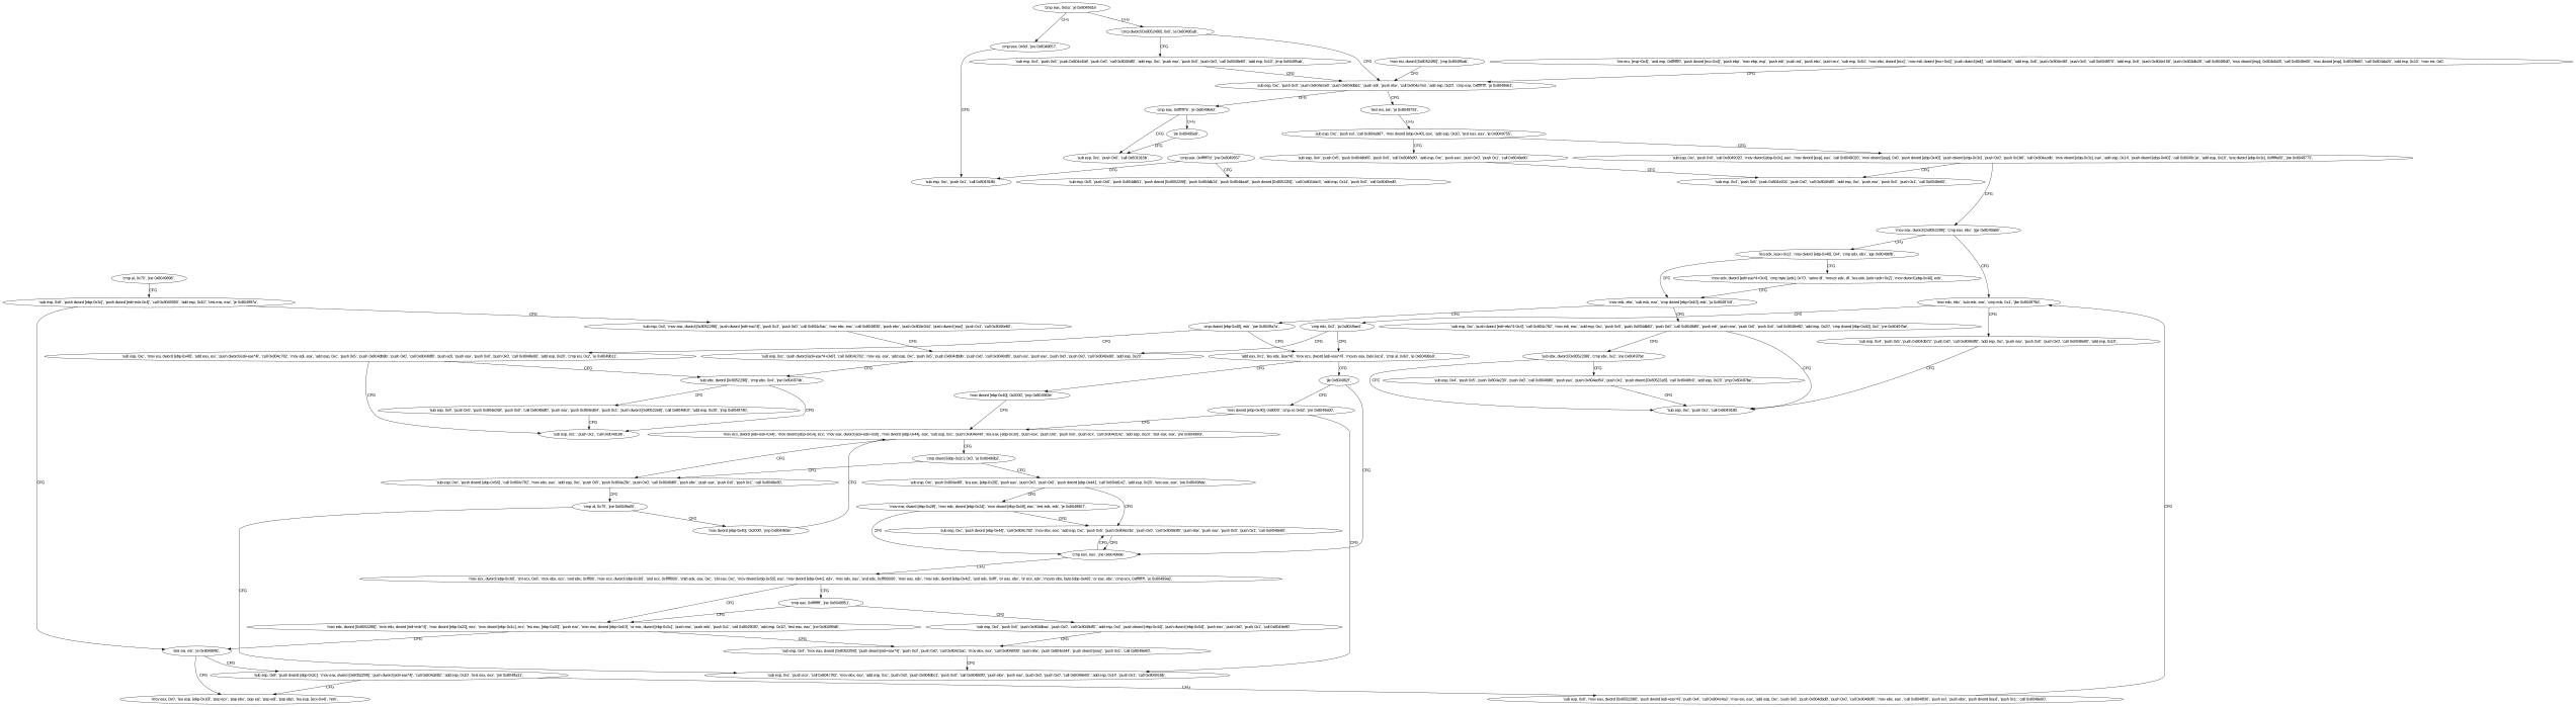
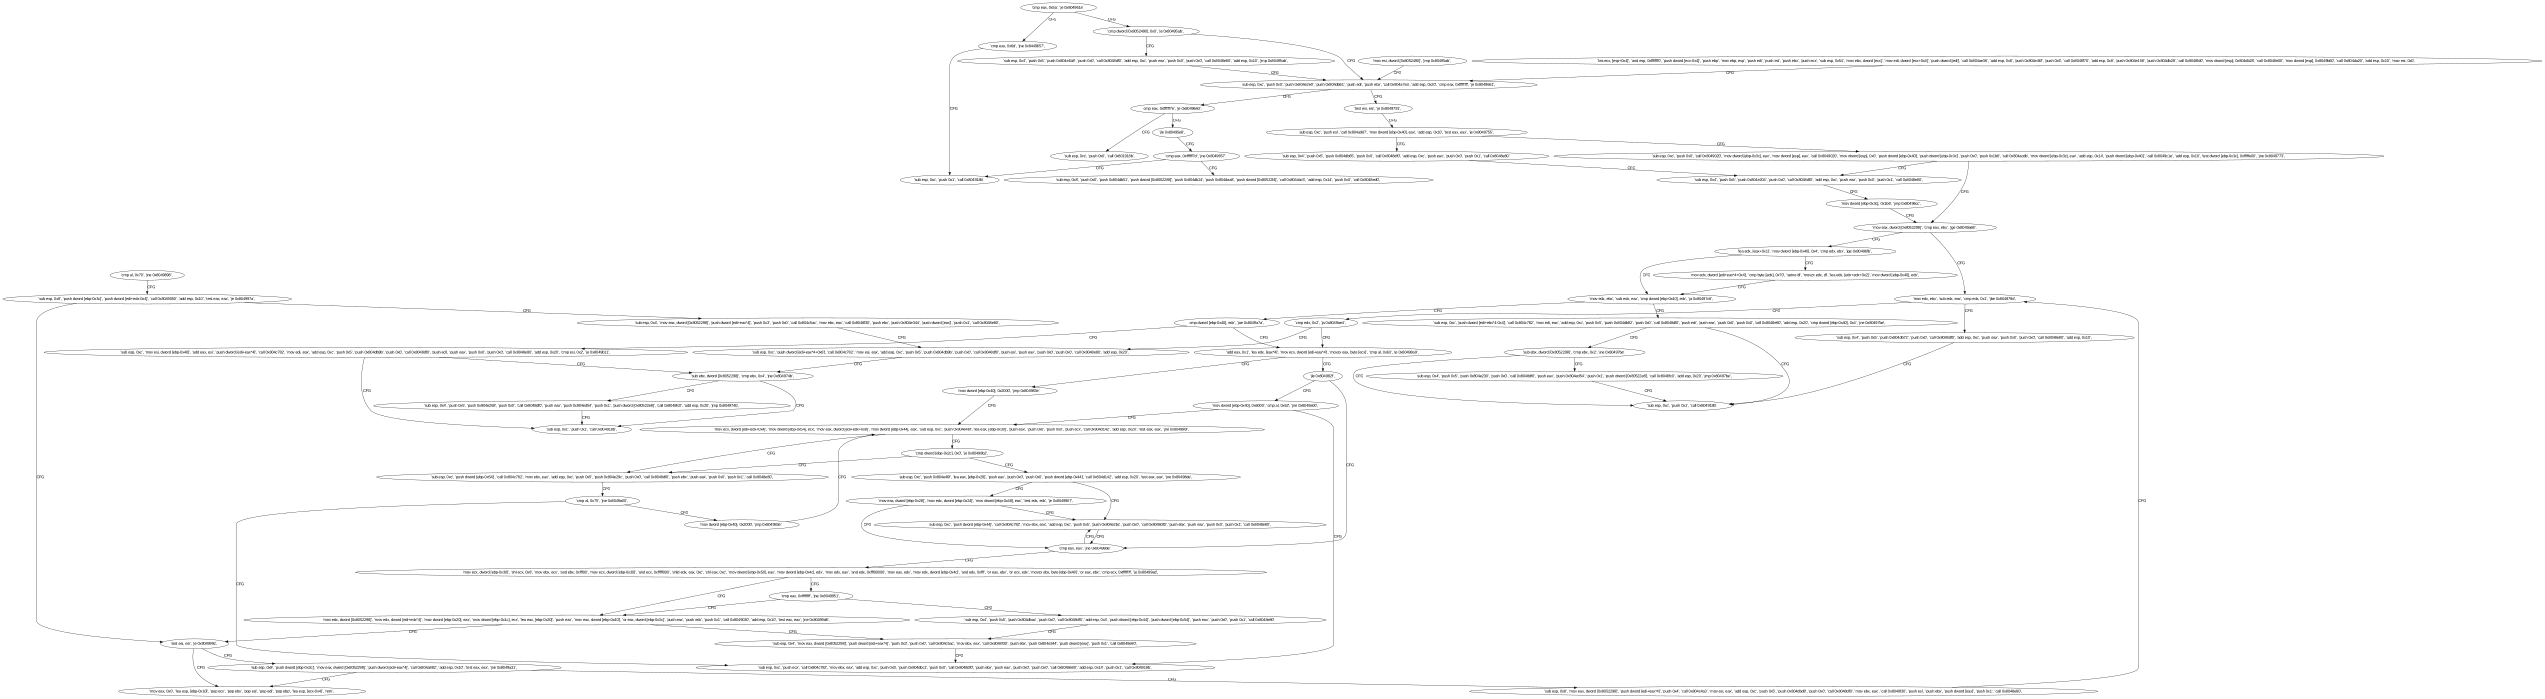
  digraph {
    fontname="Liberation Sans"
    node [fontname="Liberation Sans"]
    edge [fontname="Liberation Sans"]
    n1 [label="'lea ecx, [esp+0x4]', 'and esp, 0xfffffff0', 'push dword [ecx-0x4]', 'push ebp', 'mov ebp, esp', 'push edi', 'push esi', 'push ebx', 'push ecx', 'sub esp, 0x54', 'mov ebx, dword [ecx]', 'mov edi, dword [ecx+0x4]', 'push dword [edi]', 'call 0x804ae36', 'add esp, 0x8', 'push 0x804e46f', 'push 0x6', 'call 0x8048f70', 'add esp, 0x8', 'push 0x804e158', 'push 0x804db28', 'call 0x8048fd0', 'mov dword [esp], 0x804db28', 'call 0x8048e00', 'mov dword [esp], 0x8049b60', 'call 0x804da20', 'add esp, 0x10', 'mov esi, 0x0', "]
    n2 [label="'sub esp, 0xc', 'push 0x0', 'push 0x804e2e0', 'push 0x804db61', 'push edi', 'push ebx', 'call 0x804a7ea', 'add esp, 0x20', 'cmp eax, 0xffffffff', 'je 0x8049661', "]
    n3 [label="'test esi, esi', 'je 0x8049791', "]
    n4 [label="'cmp eax, 0xffffff7e', 'je 0x804964d', "]
    n5 [label="'sub esp, 0xc', 'push esi', 'call 0x804a987', 'mov dword [ebp-0x40], eax', 'add esp, 0x10', 'test eax, eax', 'je 0x8049755', "]
    n6 [label="'sub esp, 0xc', 'push 0x0', 'call 0x801918b',"]
    n7 [label="'jle 0x80495e8', "]
+   n8 [label="'mov dword [ebp-0x3c], 0x1b6', 'jmp 0x80496cc', "]
    n9 [label="'mov eax, dword [0x8052298]', 'cmp eax, ebx', 'jge 0x8049a68', "]
    n10 [label="'sub esp, 0x4', 'push 0x5', 'push 0x804db65', 'push 0x0', 'call 0x8048df0', 'add esp, 0xc', 'push eax', 'push 0x0', 'push 0x1', 'call 0x8048e80', "]
    n11 [label="'sub esp, 0xc', 'push 0x0', 'call 0x8049020', 'mov dword [ebp-0x3c], eax', 'mov dword [esp], eax', 'call 0x8049020', 'mov dword [esp], 0x0', 'push dword [ebp-0x40]', 'push dword [ebp-0x3c]', 'push 0x0', 'push 0x1b6', 'call 0x804acdb', 'mov dword [ebp-0x3c], eax', 'add esp, 0x14', 'push dword [ebp-0x40]', 'call 0x8049c1e', 'add esp, 0x10', 'test dword [ebp-0x3c], 0xfffffe00', 'jne 0x8049773', "]
    n12 [label="'mov edx, ebx', 'sub edx, eax', 'cmp edx, 0x1', 'jbe 0x804979d', "]
    n13 [label="'lea edx, [eax+0x1]', 'mov dword [ebp-0x40], 0x4', 'cmp edx, ebx', 'jge 0x80496fb', "]
    n14 [label="'sub esp, 0x4', 'push 0x5', 'push 0x804e204', 'push 0x0', 'call 0x8048df0', 'add esp, 0xc', 'push eax', 'push 0x0', 'push 0x1', 'call 0x8048e80', "]
    n15 [label="'cmp eax, 0xffffff7d', 'jne 0x8049657', "]
    n16 [label="'sub esp, 0xc', 'push 0x1', 'call 0x804918b', "]
    n17 [label="'sub esp, 0x8', 'push 0x0', 'push 0x804db51', 'push dword [0x8052288]', 'push 0x804db24', 'push 0x804daa8', 'push dword [0x80522f4]', 'call 0x804cbc5', 'add esp, 0x14', 'push 0x0', 'call 0x8048ed0', "]
    n18 [label="'cmp eax, 0x5a', 'je 0x804961e', "]
    n19 [label="'cmp dword [0x8052490], 0x0', 'je 0x80495ab', "]
-   n20 [label="'cmp eax, 0x6d', 'jne 0x8049657', "]
+   n20 [label="'cmp eax, 0x6d', 'jne 0x8449657',"]
    n21 [label="'sub esp, 0x4', 'push 0x5', 'push 0x804db72', 'push 0x0', 'call 0x8048df0', 'add esp, 0xc', 'push eax', 'push 0x0', 'push 0x0', 'call 0x8048e80', 'add esp, 0x10', "]
    n22 [label="'cmp edx, 0x2', 'ja 0x8049ae4', "]
    n23 [label="'mov edx, ebx', 'sub edx, eax', 'cmp dword [ebp-0x40], edx', 'ja 0x80497c8', "]
    n24 [label="'mov edx, dword [edi+eax*4+0x4]', 'cmp byte [edx], 0x70', 'setne dl', 'movzx edx, dl', 'lea edx, [edx+edx+0x2]', 'mov dword [ebp-0x40], edx', "]
    n25 [label="'sub esp, 0x4', 'push 0x5', 'push 0x804e1b8', 'push 0x0', 'call 0x8048df0', 'add esp, 0xc', 'push eax', 'push 0x0', 'push 0x0', 'call 0x8048e80', 'add esp, 0x10', 'jmp 0x80495ab', "]
    n26 [label="'sub esp, 0xc', 'push 0x1', 'call 0x804918b', "]
    n27 [label="'sub esp, 0xc', 'push dword [edi+eax*4+0x8]', 'call 0x804c782', 'mov esi, eax', 'add esp, 0xc', 'push 0x5', 'push 0x804db9b', 'push 0x0', 'call 0x8048df0', 'push esi', 'push eax', 'push 0x0', 'push 0x0', 'call 0x8048e80', 'add esp, 0x20', "]
    n28 [label="'add eax, 0x1', 'lea edx, [eax*4]', 'mov ecx, dword [edi+eax*4]', 'movzx eax, byte [ecx]', 'cmp al, 0x63', 'je 0x80498a9', "]
    n29 [label="'sub esp, 0xc', 'push dword [edi+ebx*4-0x4]', 'call 0x804c782', 'mov edi, eax', 'add esp, 0xc', 'push 0x5', 'push 0x804db82', 'push 0x0', 'call 0x8048df0', 'push edi', 'push eax', 'push 0x0', 'push 0x0', 'call 0x8048e80', 'add esp, 0x20', 'cmp dword [ebp-0x40], 0x4', 'jne 0x80497be', "]
    n30 [label="'cmp dword [ebp-0x40], edx', 'jae 0x8049a7a', "]
    n31 [label="'mov esi, dword [0x8052490]', 'jmp 0x80495ab', "]
    n32 [label="'sub ebx, dword [0x8052298]', 'cmp ebx, 0x4', 'jne 0x804974b', "]
    n33 [label="'mov dword [ebp-0x40], 0x2000', 'jmp 0x804983e', "]
    n34 [label="'jle 0x804982f', "]
    n35 [label="'sub ebx, dword [0x8052298]', 'cmp ebx, 0x2', 'jne 0x80497be', "]
    n36 [label="'sub esp, 0xc', 'mov esi, dword [ebp-0x40]', 'add eax, esi', 'push dword [edi+eax*4]', 'call 0x804c782', 'mov edi, eax', 'add esp, 0xc', 'push 0x5', 'push 0x804db9b', 'push 0x0', 'call 0x8048df0', 'push edi', 'push eax', 'push 0x0', 'push 0x0', 'call 0x8048e80', 'add esp, 0x20', 'cmp esi, 0x2', 'je 0x8049b11', "]
    n37 [label="'sub esp, 0xc', 'push 0x1', 'call 0x804918b', "]
    n38 [label="'sub esp, 0x4', 'push 0x5', 'push 0x804e268', 'push 0x0', 'call 0x8048df0', 'push eax', 'push 0x804ed54', 'push 0x1', 'push dword [0x80522e8]', 'call 0x8048fc0', 'add esp, 0x20', 'jmp 0x804974b', "]
    n39 [label="'mov ecx, dword [edi+edx+0x4]', 'mov dword [ebp-0x54], ecx', 'mov eax, dword [edi+edx+0x8]', 'mov dword [ebp-0x44], eax', 'sub esp, 0xc', 'push 0x804e46f', 'lea eax, [ebp-0x30]', 'push eax', 'push 0x0', 'push 0x0', 'push ecx', 'call 0x804d142', 'add esp, 0x20', 'test eax, eax', 'jne 0x804986f', "]
    n40 [label="'mov dword [ebp-0x40], 0x6000', 'cmp al, 0x62', 'jne 0x8049a00', "]
    n41 [label="'cmp eax, eax', 'jne 0x80498de', "]
    n42 [label="'sub esp, 0x4', 'push 0x5', 'push 0x804e230', 'push 0x0', 'call 0x8048df0', 'push eax', 'push 0x804ed54', 'push 0x1', 'push dword [0x80522e8]', 'call 0x8048fc0', 'add esp, 0x20', 'jmp 0x80497be', "]
    n43 [label="'sub esp, 0xc', 'push dword [ebp-0x54]', 'call 0x804c782', 'mov ebx, eax', 'add esp, 0xc', 'push 0x5', 'push 0x804e29c', 'push 0x0', 'call 0x8048df0', 'push ebx', 'push eax', 'push 0x0', 'push 0x1', 'call 0x8048e80', "]
    n44 [label="'cmp dword [ebp-0x2c], 0x0', 'je 0x80498b2', "]
    n45 [label="'sub esp, 0xc', 'push ecx', 'call 0x804c782', 'mov ebx, eax', 'add esp, 0xc', 'push 0x5', 'push 0x804dbc1', 'push 0x0', 'call 0x8048df0', 'push ebx', 'push eax', 'push 0x0', 'push 0x0', 'call 0x8048e80', 'add esp, 0x14', 'push 0x1', 'call 0x804918b', "]
    n46 [label="'cmp al, 0x70', 'jne 0x8049898', "]
    n47 [label="'sub esp, 0x8', 'push dword [ebp-0x3c]', 'push dword [edi+edx-0x4]', 'call 0x8049050', 'add esp, 0x10', 'test eax, eax', 'je 0x804997a', "]
    n48 [label="'cmp al, 0x75', 'jne 0x8049a00', "]
    n49 [label="'sub esp, 0xc', 'push 0x804e46f', 'lea eax, [ebp-0x28]', 'push eax', 'push 0x0', 'push 0x0', 'push dword [ebp-0x44]', 'call 0x804d142', 'add esp, 0x20', 'test eax, eax', 'jne 0x80498de', "]
    n50 [label="'mov dword [ebp-0x40], 0x2000', 'jmp 0x804983e', "]
    n51 [label="'test esi, esi', 'je 0x804999c', "]
    n52 [label="'sub esp, 0x4', 'mov eax, dword [0x8052298]', 'push dword [edi+eax*4]', 'push 0x3', 'push 0x0', 'call 0x804c5ac', 'mov ebx, eax', 'call 0x8048f30', 'push ebx', 'push 0x804e344', 'push dword [eax]', 'push 0x1', 'call 0x8048e80', "]
    n53 [label="'sub esp, 0xc', 'push dword [ebp-0x44]', 'call 0x804c782', 'mov ebx, eax', 'add esp, 0xc', 'push 0x5', 'push 0x804e2bc', 'push 0x0', 'call 0x8048df0', 'push ebx', 'push eax', 'push 0x0', 'push 0x1', 'call 0x8048e80', "]
    n54 [label="'mov eax, dword [ebp-0x28]', 'mov edx, dword [ebp-0x24]', 'mov dword [ebp-0x48], eax', 'test edx, edx', 'je 0x8049907', "]
    n55 [label="'mov eax, 0x0', 'lea esp, [ebp-0x10]', 'pop ecx', 'pop ebx', 'pop esi', 'pop edi', 'pop ebp', 'lea esp, [ecx-0x4]', 'retn', "]
    n56 [label="'sub esp, 0x8', 'push dword [ebp-0x3c]', 'mov eax, dword [0x8052298]', 'push dword [edi+eax*4]', 'call 0x804a882', 'add esp, 0x10', 'test eax, eax', 'jne 0x8049a31', "]
    n57 [label="'sub esp, 0x8', 'mov eax, dword [0x8052298]', 'push dword [edi+eax*4]', 'push 0x4', 'call 0x804c4a3', 'mov esi, eax', 'add esp, 0xc', 'push 0x5', 'push 0x804dbd8', 'push 0x0', 'call 0x8048df0', 'mov ebx, eax', 'call 0x8048f30', 'push esi', 'push ebx', 'push dword [eax]', 'push 0x1', 'call 0x8048e80', "]
    n58 [label="'mov ecx, dword [ebp-0x30]', 'shl ecx, 0x8', 'mov ebx, ecx', 'and ebx, 0xfff00', 'mov ecx, dword [ebp-0x30]', 'and ecx, 0xfffff000', 'shld edx, eax, 0xc', 'shl eax, 0xc', 'mov dword [ebp-0x50], eax', 'mov dword [ebp-0x4c], edx', 'mov edx, eax', 'and edx, 0xfff00000', 'mov eax, edx', 'mov edx, dword [ebp-0x4c]', 'and edx, 0xfff', 'or eax, ebx', 'or ecx, edx', 'movzx ebx, byte [ebp-0x48]', 'or eax, ebx', 'cmp ecx, 0xffffffff', 'je 0x80499ad', "]
    n59 [label="'cmp eax, 0xffffffff', 'jne 0x8049951', "]
    n60 [label="'mov edx, dword [0x8052298]', 'mov edx, dword [edi+edx*4]', 'mov dword [ebp-0x20], eax', 'mov dword [ebp-0x1c], ecx', 'lea eax, [ebp-0x20]', 'push eax', 'mov eax, dword [ebp-0x40]', 'or eax, dword [ebp-0x3c]', 'push eax', 'push edx', 'push 0x1', 'call 0x8049030', 'add esp, 0x10', 'test eax, eax', 'jne 0x80499d6', "]
    n61 [label="'sub esp, 0x4', 'push 0x5', 'push 0x804dbac', 'push 0x0', 'call 0x8048df0', 'add esp, 0x4', 'push dword [ebp-0x44]', 'push dword [ebp-0x54]', 'push eax', 'push 0x0', 'push 0x1', 'call 0x8048e80', "]
    n62 [label="'sub esp, 0x4', 'mov eax, dword [0x8052298]', 'push dword [edi+eax*4]', 'push 0x3', 'push 0x0', 'call 0x804c5ac', 'mov ebx, eax', 'call 0x8048f30', 'push ebx', 'push 0x804e344', 'push dword [eax]', 'push 0x1', 'call 0x8048e80', "]
    n1 -> n2 [label=CFG]
    n2 -> n3 [label=CFG]
    n2 -> n4 [label=CFG]
    n3 -> n5 [label=CFG]
    n4 -> n6 [label=CFG]
    n4 -> n7 [label=CFG]
    n5 -> n10 [label=CFG]
    n5 -> n11 [label=CFG]
-   n7 -> n6 [label=CFG]
+   n7 -> n15 [label=CFG]
+   n8 -> n9 [label=CFG]
    n9 -> n12 [label=CFG]
    n9 -> n13 [label=CFG]
    n10 -> n14 [label=CFG]
    n11 -> n9 [label=CFG]
    n11 -> n14 [label=CFG]
    n12 -> n21 [label=CFG]
    n12 -> n22 [label=CFG]
    n13 -> n23 [label=CFG]
    n13 -> n24 [label=CFG]
+   n14 -> n8 [label=CFG]
    n15 -> n16 [label=CFG]
    n15 -> n17 [label=CFG]
    n18 -> n19 [label=CFG]
    n18 -> n20 [label=CFG]
    n19 -> n2 [label=CFG]
    n19 -> n25 [label=CFG]
    n20 -> n16 [label=CFG]
    n21 -> n26 [label=CFG]
    n22 -> n27 [label=CFG]
    n22 -> n28 [label=CFG]
    n23 -> n29 [label=CFG]
    n23 -> n30 [label=CFG]
    n24 -> n23 [label=CFG]
    n25 -> n2 [label=CFG]
    n27 -> n32 [label=CFG]
    n28 -> n33 [label=CFG]
    n28 -> n34 [label=CFG]
    n29 -> n26 [label=CFG]
    n29 -> n35 [label=CFG]
    n30 -> n28 [label=CFG]
    n30 -> n36 [label=CFG]
    n31 -> n2 [label=CFG]
    n32 -> n37 [label=CFG]
    n32 -> n38 [label=CFG]
    n33 -> n39 [label=CFG]
    n34 -> n40 [label=CFG]
    n34 -> n41 [label=CFG]
    n35 -> n26 [label=CFG]
    n35 -> n42 [label=CFG]
    n36 -> n32 [label=CFG]
    n36 -> n37 [label=CFG]
    n38 -> n37 [label=CFG]
    n39 -> n43 [label=CFG]
    n39 -> n44 [label=CFG]
    n40 -> n39 [label=CFG]
    n40 -> n45 [label=CFG]
    n41 -> n53 [label=CFG]
    n41 -> n58 [label=CFG]
    n42 -> n26 [label=CFG]
    n43 -> n48 [label=CFG]
    n44 -> n43 [label=CFG]
    n44 -> n49 [label=CFG]
    n46 -> n47 [label=CFG]
    n47 -> n51 [label=CFG]
    n47 -> n52 [label=CFG]
    n48 -> n45 [label=CFG]
    n48 -> n50 [label=CFG]
    n49 -> n53 [label=CFG]
    n49 -> n54 [label=CFG]
    n50 -> n39 [label=CFG]
    n51 -> n55 [label=CFG]
    n51 -> n56 [label=CFG]
    n52 -> n27 [label=CFG]
    n53 -> n41 [label=CFG]
    n54 -> n41 [label=CFG]
    n54 -> n53 [label=CFG]
    n56 -> n55 [label=CFG]
    n56 -> n57 [label=CFG]
    n57 -> n12 [label=CFG]
    n58 -> n59 [label=CFG]
    n58 -> n60 [label=CFG]
    n59 -> n60 [label=CFG]
    n59 -> n61 [label=CFG]
    n60 -> n51 [label=CFG]
    n60 -> n62 [label=CFG]
    n61 -> n62 [label=CFG]
    n62 -> n45 [label=CFG]
  }
